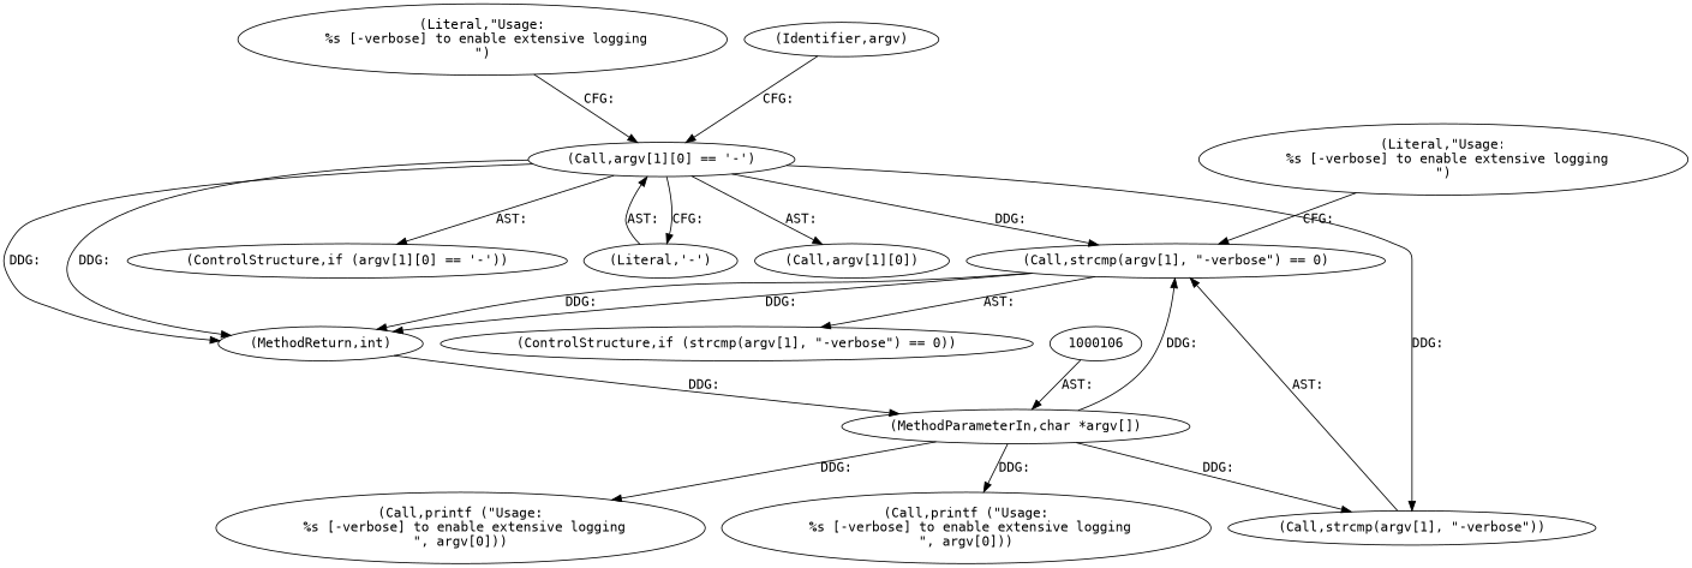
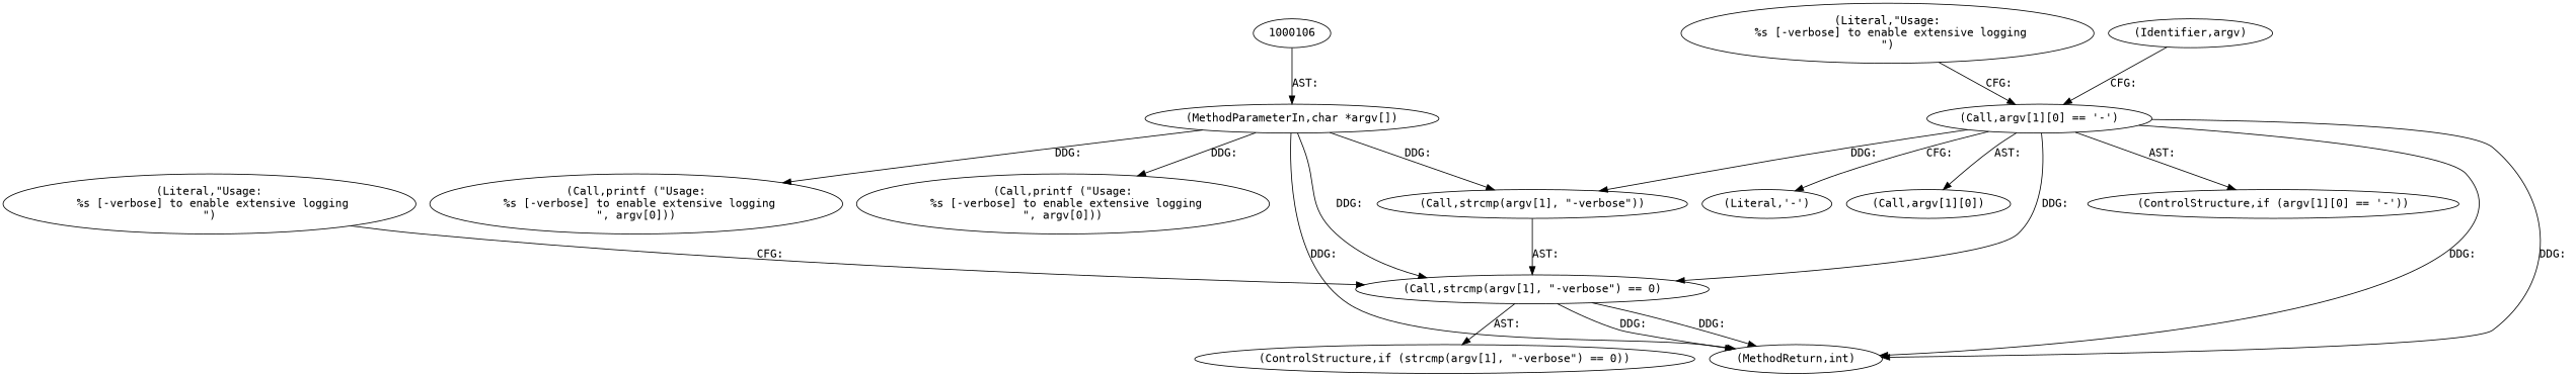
  digraph {
    fontname="DejaVu Sans Mono"
    node [fontname="DejaVu Sans Mono"]
    edge [fontname="DejaVu Sans Mono"]
    n1 [label="(Call,strcmp(argv[1], \"-verbose\") == 0)"]
    n2 [label="(ControlStructure,if (strcmp(argv[1], \"-verbose\") == 0))"]
    n3 [label="(MethodReturn,int)"]
    n4 [label="(Call,argv[1][0] == '-')"]
    n5 [label="(Call,strcmp(argv[1], \"-verbose\"))"]
    n6 [label="(ControlStructure,if (argv[1][0] == '-'))"]
    n7 [label="(Literal,'-')"]
    n8 [label="(Call,argv[1][0])"]
    n9 [label="(MethodParameterIn,char *argv[])"]
    n10 [label="(Call,printf (\"Usage:\n %s [-verbose] to enable extensive logging\n\", argv[0]))"]
    n11 [label="(Call,printf (\"Usage:\n %s [-verbose] to enable extensive logging\n\", argv[0]))"]
    1000106
    n13 [label="(Literal,\"Usage:\n %s [-verbose] to enable extensive logging\n\")"]
    n14 [label="(Identifier,argv)"]
    n15 [label="(Literal,\"Usage:\n %s [-verbose] to enable extensive logging\n\")"]
    n1 -> n2 [label="AST: "]
    n1 -> n3 [label="DDG: "]
    n1 -> n3 [label="DDG: "]
    n4 -> n1 [label="DDG: "]
    n4 -> n3 [label="DDG: "]
    n4 -> n3 [label="DDG: "]
    n4 -> n5 [label="DDG: "]
    n4 -> n6 [label="AST: "]
    n4 -> n7 [label="CFG: "]
    n4 -> n8 [label="AST: "]
    n5 -> n1 [label="AST: "]
-   n7 -> n4 [label="AST: "]
    n9 -> n1 [label="DDG: "]
-   n3 -> n9 [label="DDG: "]
+   n9 -> n3 [label="DDG: "]
    n9 -> n5 [label="DDG: "]
    n9 -> n10 [label="DDG: "]
    n9 -> n11 [label="DDG: "]
    1000106 -> n9 [label="AST: "]
    n13 -> n4 [label="CFG: "]
    n14 -> n4 [label="CFG: "]
    n15 -> n1 [label="CFG: "]
  }
